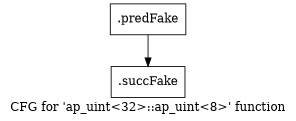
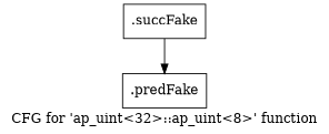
  digraph {
    label="CFG for 'ap_uint\<32\>::ap_uint\<8\>' function"
    node [shape=record]
    n1 [label="{.predFake}"]
    n2 [filename="/mnt/xilinx/Vitis_HLS/2021.2/include/ap_int.h" label="{.succFake}" linenumber=224]
-   n1 -> n2 [execusionnum=20 filename="/mnt/xilinx/Vitis_HLS/2021.2/include/ap_int.h"]
+   n2 -> n1 [execusionnum=20 filename="/mnt/xilinx/Vitis_HLS/2021.2/include/ap_int.h"]
  }
